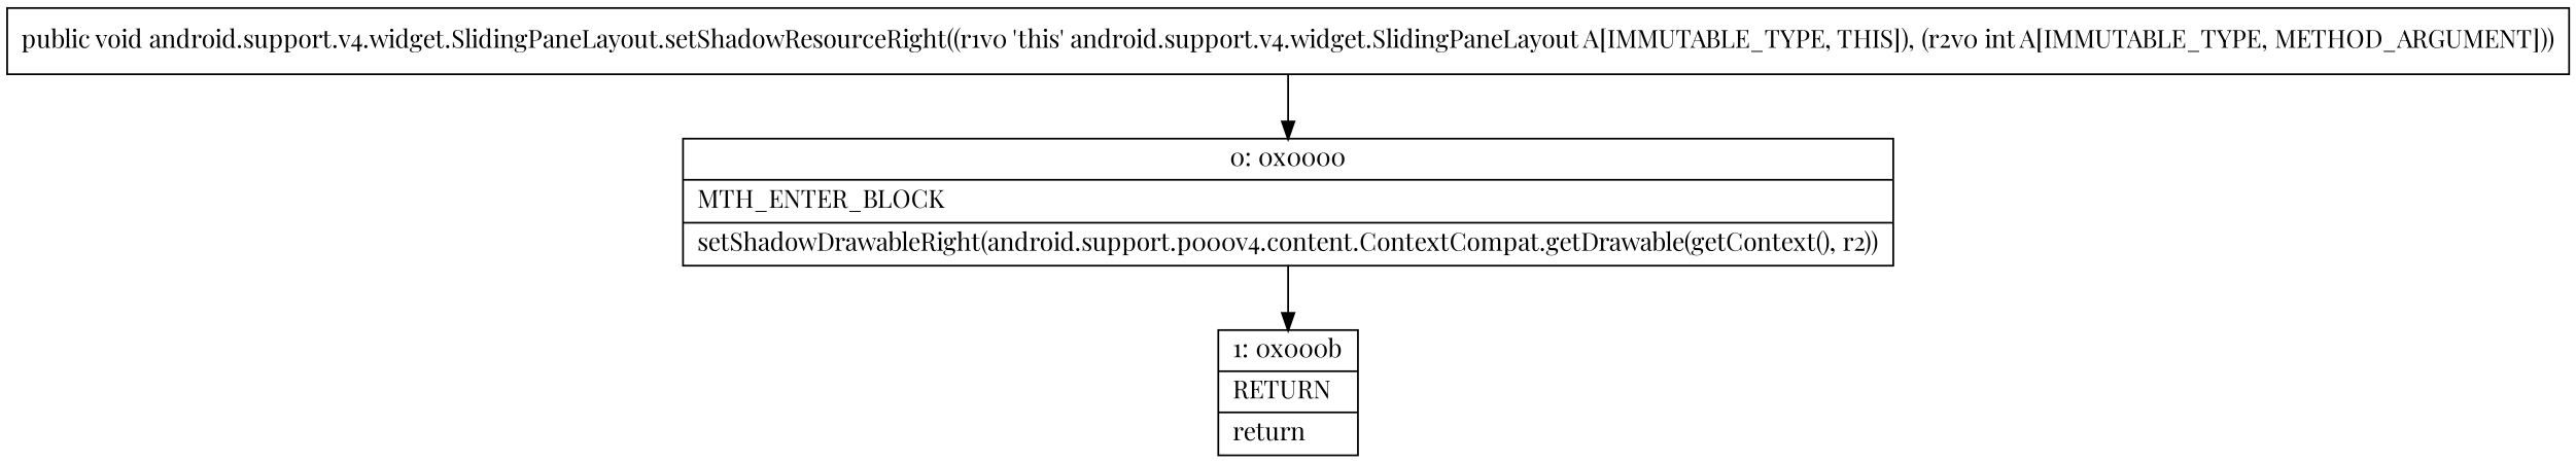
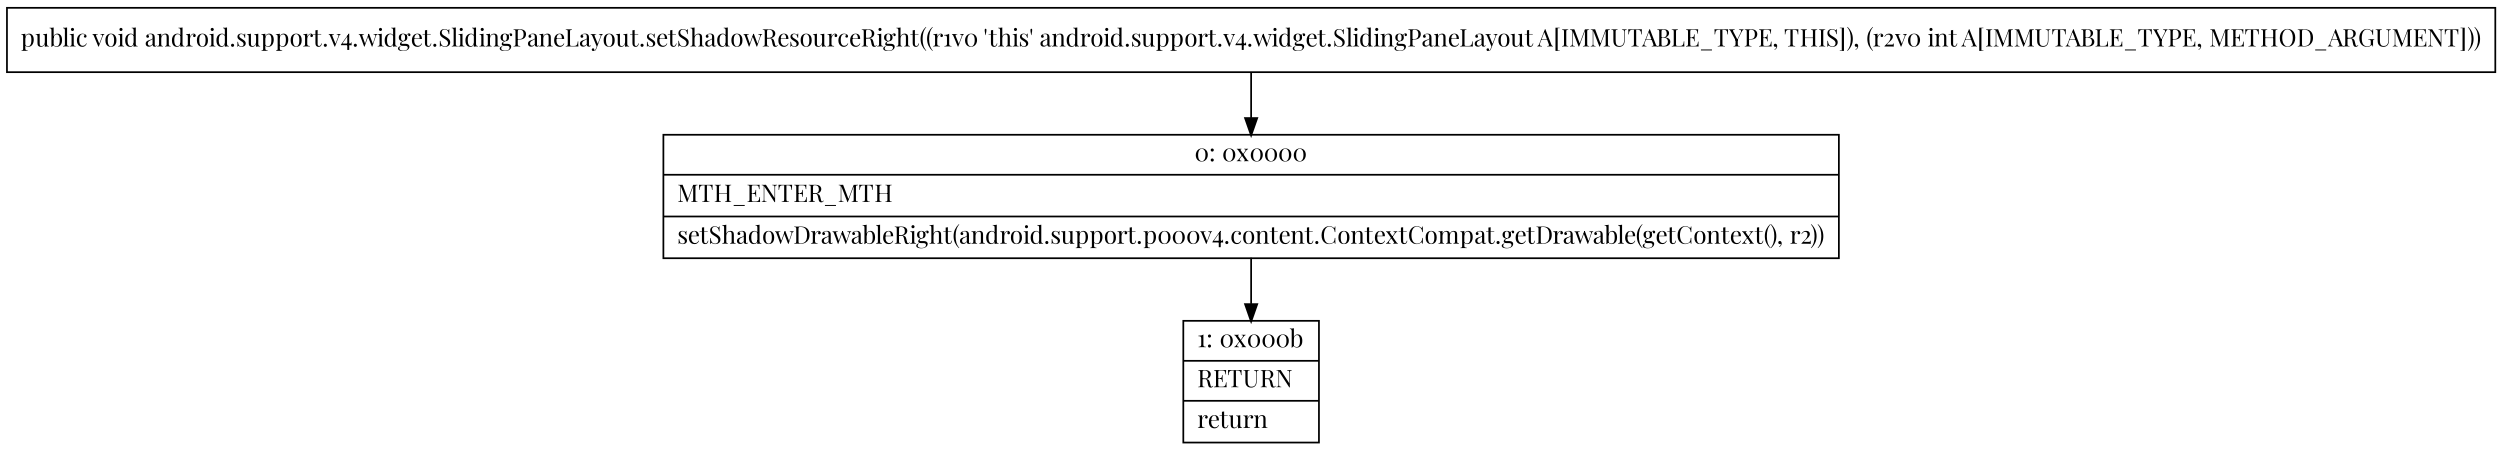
  digraph {
    fontname="Playfair Display"
    node [shape=record fontname="Playfair Display"]
    edge [fontname="Playfair Display"]
-   n1 [label="{0\:\ 0x0000|MTH_ENTER_BLOCK\l|setShadowDrawableRight(android.support.p000v4.content.ContextCompat.getDrawable(getContext(), r2))\l}"]
+   n1 [label="{0\:\ 0x0000|MTH_ENTER_MTH\l|setShadowDrawableRight(android.support.p000v4.content.ContextCompat.getDrawable(getContext(), r2))\l}"]
    n2 [label="{1\:\ 0x000b|RETURN\l|return\l}"]
    n3 [label="{public void android.support.v4.widget.SlidingPaneLayout.setShadowResourceRight((r1v0 'this' android.support.v4.widget.SlidingPaneLayout A[IMMUTABLE_TYPE, THIS]), (r2v0 int A[IMMUTABLE_TYPE, METHOD_ARGUMENT])) }"]
    n1 -> n2
    n3 -> n1
  }
